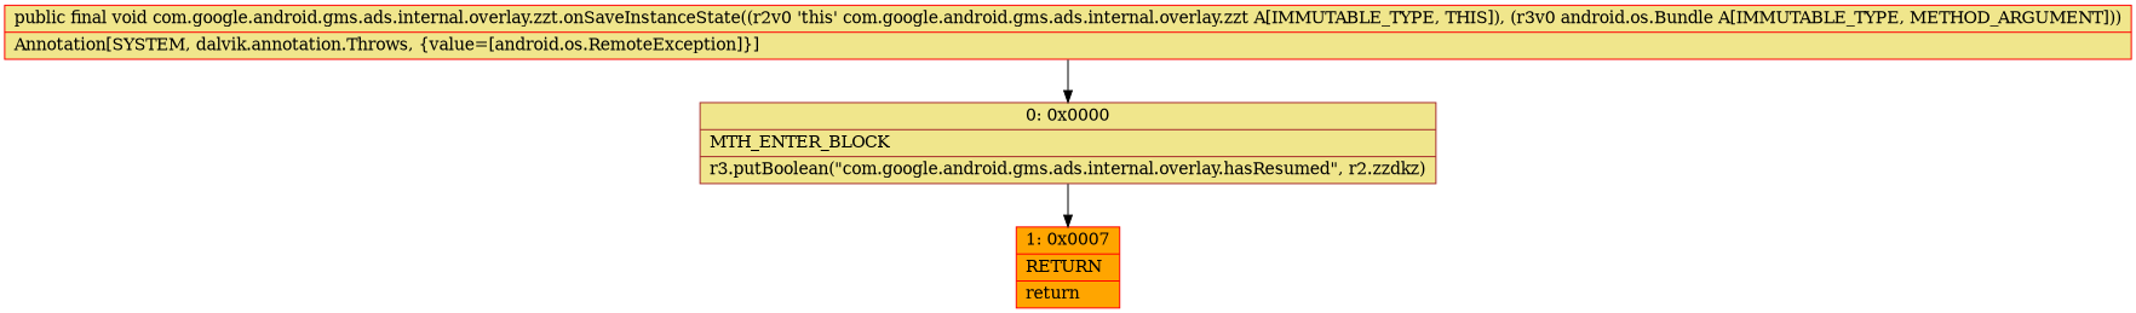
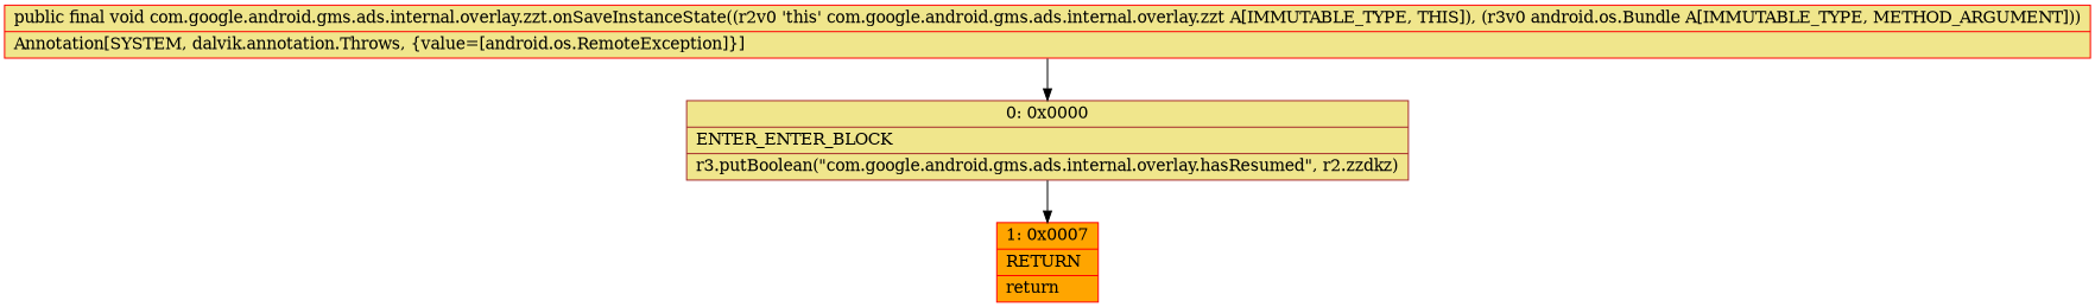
  digraph {
    node [shape=record style=filled fillcolor=khaki color=red]
-   n1 [label="{0\:\ 0x0000|MTH_ENTER_BLOCK\l|r3.putBoolean(\"com.google.android.gms.ads.internal.overlay.hasResumed\", r2.zzdkz)\l}" color=brown]
+   n1 [label="{0\:\ 0x0000|ENTER_ENTER_BLOCK\l|r3.putBoolean(\"com.google.android.gms.ads.internal.overlay.hasResumed\", r2.zzdkz)\l}" color=brown]
    n2 [label="{1\:\ 0x0007|RETURN\l|return\l}" fillcolor=orange]
    n3 [label="{public final void com.google.android.gms.ads.internal.overlay.zzt.onSaveInstanceState((r2v0 'this' com.google.android.gms.ads.internal.overlay.zzt A[IMMUTABLE_TYPE, THIS]), (r3v0 android.os.Bundle A[IMMUTABLE_TYPE, METHOD_ARGUMENT]))  | Annotation[SYSTEM, dalvik.annotation.Throws, \{value=[android.os.RemoteException]\}]\l}"]
    n1 -> n2
    n3 -> n1
  }
